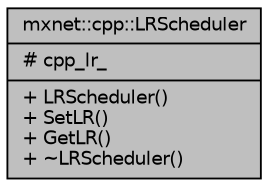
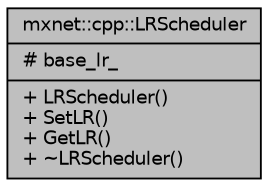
  digraph {
-   n1 [color=black fillcolor=grey75 fontcolor=black fontname=Helvetica fontsize=10 height=0.2 label="{mxnet::cpp::LRScheduler\n|# cpp_lr_\l|+ LRScheduler()\l+ SetLR()\l+ GetLR()\l+ ~LRScheduler()\l}" shape=record style=filled width=0.4]
+   n1 [color=black fillcolor=grey75 fontcolor=black fontname=Helvetica fontsize=10 height=0.2 label="{mxnet::cpp::LRScheduler\n|# base_lr_\l|+ LRScheduler()\l+ SetLR()\l+ GetLR()\l+ ~LRScheduler()\l}" shape=record style=filled width=0.4]
  }
